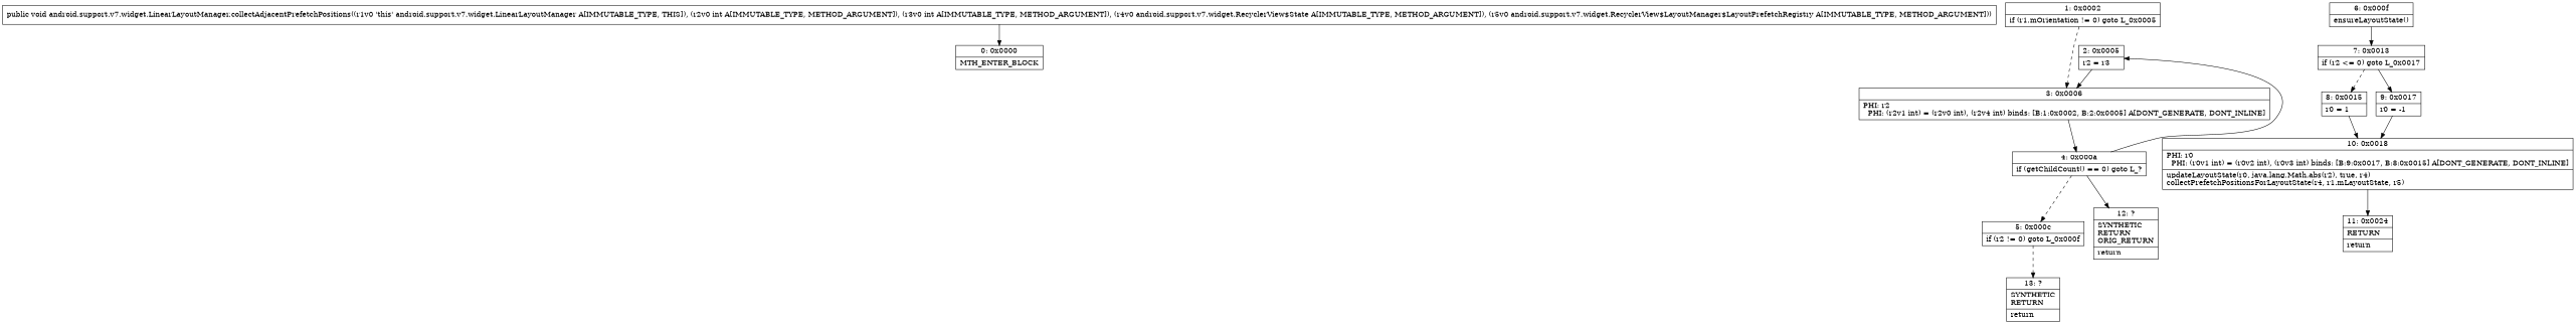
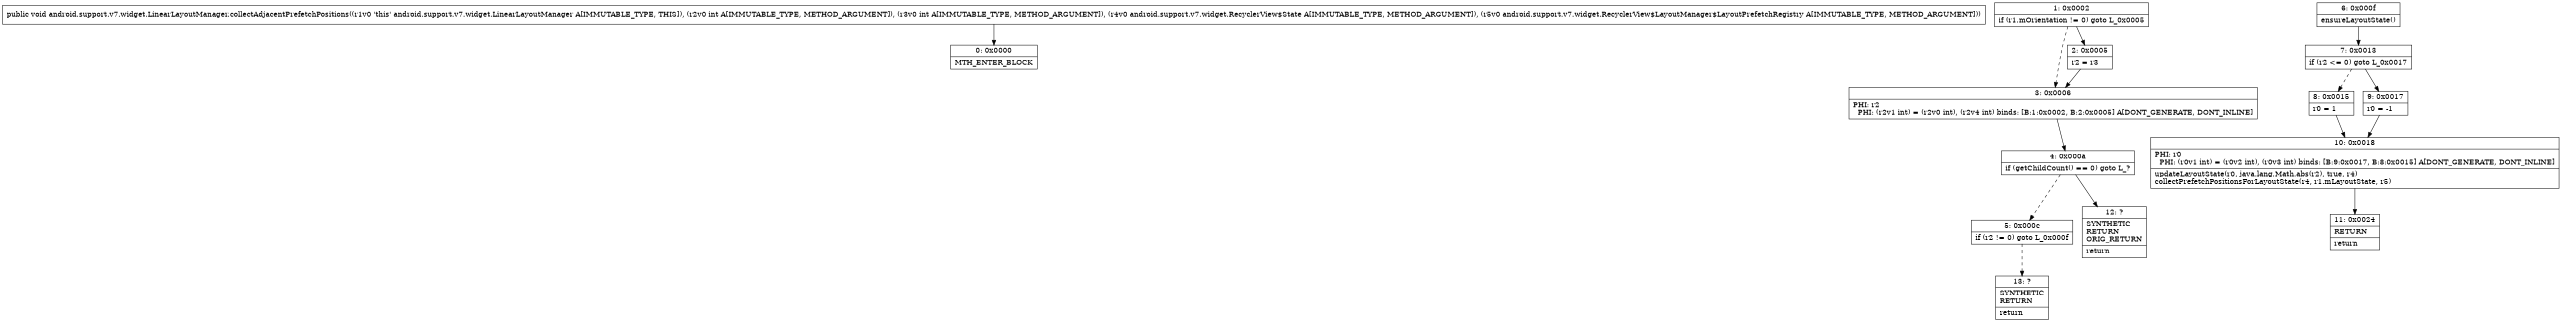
  digraph {
    node [shape=record]
    n1 [label="{0\:\ 0x0000|MTH_ENTER_BLOCK\l}"]
    n2 [label="{1\:\ 0x0002|if (r1.mOrientation != 0) goto L_0x0005\l}"]
    n3 [label="{2\:\ 0x0005|r2 = r3\l}"]
    n4 [label="{3\:\ 0x0006|PHI: r2 \l  PHI: (r2v1 int) = (r2v0 int), (r2v4 int) binds: [B:1:0x0002, B:2:0x0005] A[DONT_GENERATE, DONT_INLINE]\l}"]
    n5 [label="{4\:\ 0x000a|if (getChildCount() == 0) goto L_?\l}"]
    n6 [label="{5\:\ 0x000c|if (r2 != 0) goto L_0x000f\l}"]
    n7 [label="{12\:\ ?|SYNTHETIC\lRETURN\lORIG_RETURN\l|return\l}"]
    n8 [label="{13\:\ ?|SYNTHETIC\lRETURN\l|return\l}"]
    n9 [label="{6\:\ 0x000f|ensureLayoutState()\l}"]
    n10 [label="{7\:\ 0x0013|if (r2 \<= 0) goto L_0x0017\l}"]
    n11 [label="{8\:\ 0x0015|r0 = 1\l}"]
    n12 [label="{9\:\ 0x0017|r0 = \-1\l}"]
    n13 [label="{10\:\ 0x0018|PHI: r0 \l  PHI: (r0v1 int) = (r0v2 int), (r0v3 int) binds: [B:9:0x0017, B:8:0x0015] A[DONT_GENERATE, DONT_INLINE]\l|updateLayoutState(r0, java.lang.Math.abs(r2), true, r4)\lcollectPrefetchPositionsForLayoutState(r4, r1.mLayoutState, r5)\l}"]
    n14 [label="{11\:\ 0x0024|RETURN\l|return\l}"]
    n15 [label="{public void android.support.v7.widget.LinearLayoutManager.collectAdjacentPrefetchPositions((r1v0 'this' android.support.v7.widget.LinearLayoutManager A[IMMUTABLE_TYPE, THIS]), (r2v0 int A[IMMUTABLE_TYPE, METHOD_ARGUMENT]), (r3v0 int A[IMMUTABLE_TYPE, METHOD_ARGUMENT]), (r4v0 android.support.v7.widget.RecyclerView$State A[IMMUTABLE_TYPE, METHOD_ARGUMENT]), (r5v0 android.support.v7.widget.RecyclerView$LayoutManager$LayoutPrefetchRegistry A[IMMUTABLE_TYPE, METHOD_ARGUMENT])) }"]
-   n5 -> n3
+   n2 -> n3
    n2 -> n4 [style=dashed]
    n3 -> n4
    n4 -> n5
    n5 -> n6 [style=dashed]
    n5 -> n7
    n6 -> n8 [style=dashed]
    n9 -> n10
    n10 -> n11 [style=dashed]
    n10 -> n12
    n11 -> n13
    n12 -> n13
    n13 -> n14
    n15 -> n1
  }
